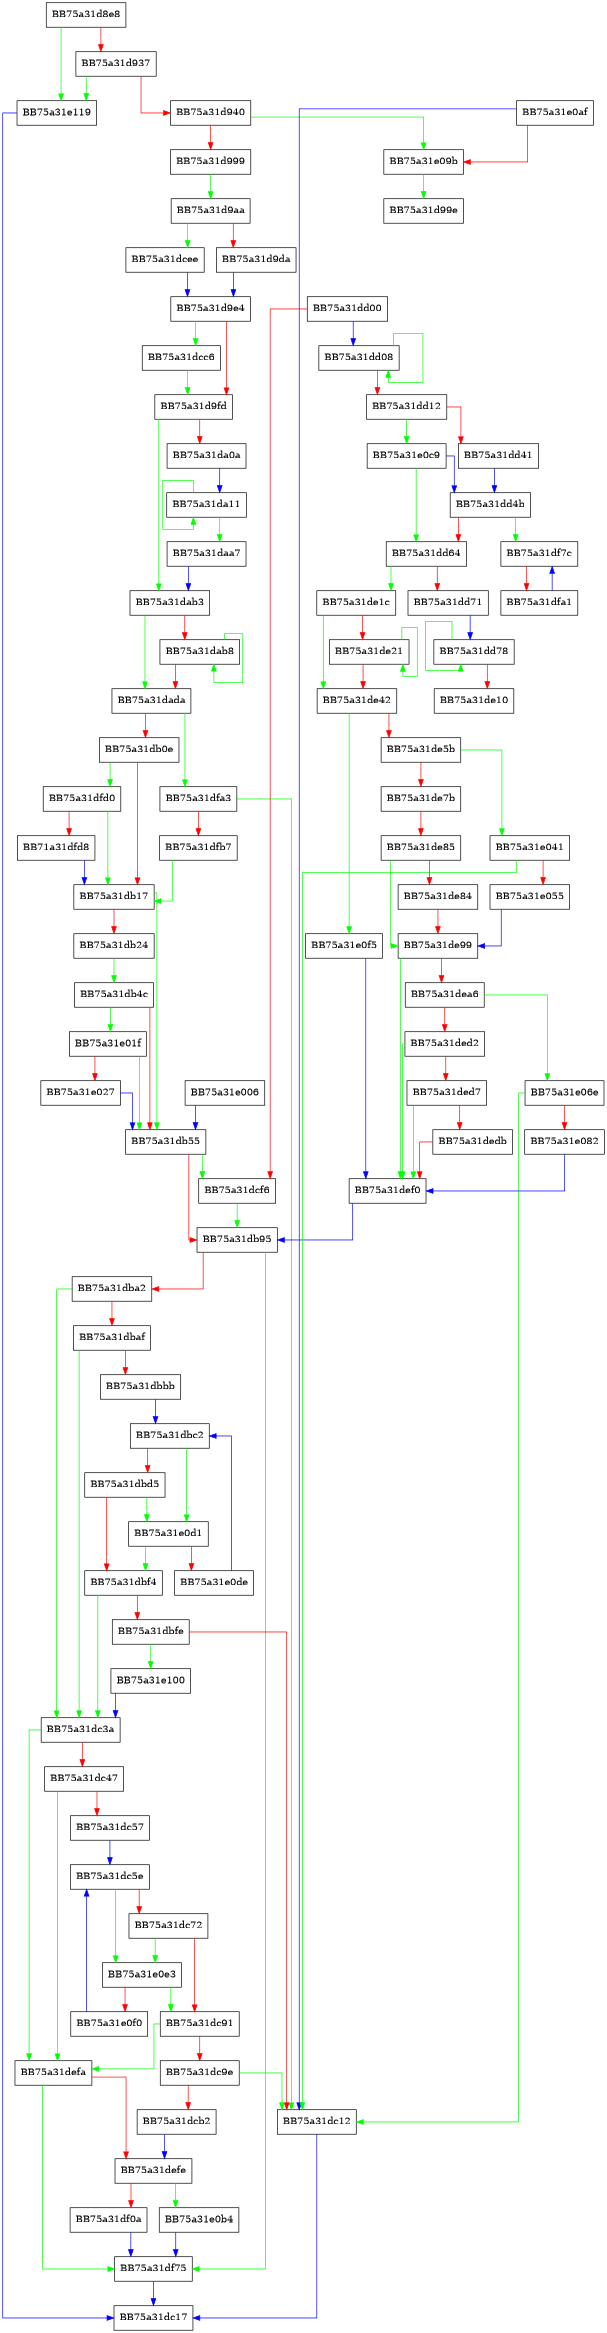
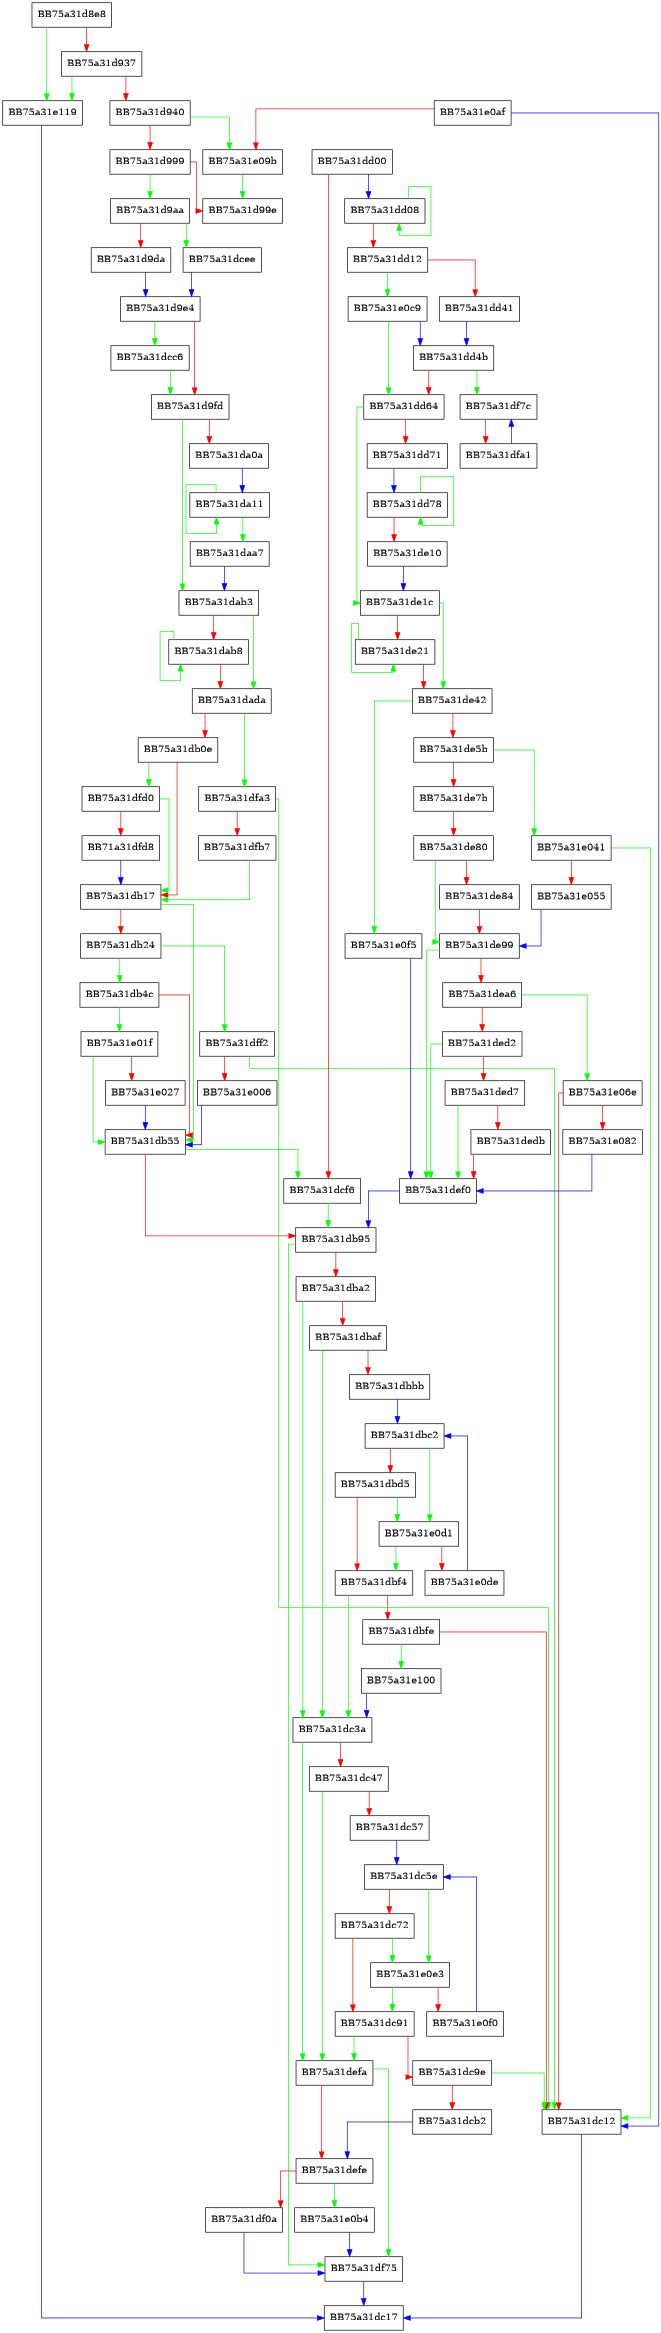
  digraph {
    splines=ortho
    node [shape=box]
    edge [color=green]
    BB75a31d8e8
    BB75a31e119
    BB75a31d937
    BB75a31dc17
    BB75a31d940
    BB75a31e09b
    BB75a31d999
    BB75a31d99e
    BB75a31d9aa
    BB75a31e0af
    BB75a31dc12
    BB75a31dcee
    BB75a31d9da
    BB75a31d9e4
    BB75a31dcc6
    BB75a31d9fd
    BB75a31dab3
    BB75a31da0a
    BB75a31dada
    BB75a31dab8
    BB75a31da11
    BB75a31dfa3
    BB75a31db0e
    BB75a31daa7
    BB75a31dfb7
    BB75a31dfd0
    BB75a31db17
    n28 [label=BB71a31dfd8]
    BB75a31db55
    BB75a31db24
    BB75a31dcf6
    BB75a31db95
+   BB75a31dff2
    BB75a31db4c
    BB75a31df75
    BB75a31dba2
    BB75a31e006
    BB75a31e01f
    BB75a31e027
    BB75a31dd00
    BB75a31dd08
    BB75a31dc3a
    BB75a31dbaf
    BB75a31defa
    BB75a31dc47
    BB75a31dbbb
    BB75a31defe
    BB75a31dc57
    BB75a31dbc2
    BB75a31e0d1
    BB75a31dbd5
    BB75a31dbf4
    BB75a31e0de
    BB75a31dbfe
    BB75a31e100
    BB75a31e0b4
    BB75a31df0a
    BB75a31dc5e
    BB75a31e0e3
    BB75a31dc72
    BB75a31dc91
    BB75a31e0f0
    BB75a31dc9e
    BB75a31dcb2
    BB75a31dd12
    BB75a31e0c9
    BB75a31dd41
    BB75a31dd4b
    BB75a31dd64
    BB75a31df7c
    BB75a31dfa1
    BB75a31de1c
    BB75a31dd71
    BB75a31de42
    BB75a31de21
    BB75a31dd78
    BB75a31e0f5
    BB75a31de5b
    BB75a31de10
    BB75a31def0
    BB75a31e041
    BB75a31de7b
    BB75a31e055
-   BB75a31de80 [label=BB75a31de85]
+   BB75a31de80
    BB75a31de99
    BB75a31dea6
    BB75a31de84
    BB75a31e06e
    BB75a31ded2
    BB75a31e082
    BB75a31ded7
    BB75a31dedb
    BB75a31d8e8 -> BB75a31e119
    BB75a31d8e8 -> BB75a31d937 [color=red]
    BB75a31e119 -> BB75a31dc17 [color=blue]
    BB75a31d937 -> BB75a31e119
    BB75a31d937 -> BB75a31d940 [color=red]
    BB75a31d940 -> BB75a31e09b
    BB75a31d940 -> BB75a31d999 [color=red]
    BB75a31e09b -> BB75a31d99e
+   BB75a31d999 -> BB75a31d99e [color=red]
    BB75a31d999 -> BB75a31d9aa
    BB75a31d9aa -> BB75a31dcee
    BB75a31d9aa -> BB75a31d9da [color=red]
    BB75a31e0af -> BB75a31e09b [color=red]
    BB75a31e0af -> BB75a31dc12 [color=blue]
    BB75a31dc12 -> BB75a31dc17 [color=blue]
    BB75a31dcee -> BB75a31d9e4 [color=blue]
    BB75a31d9da -> BB75a31d9e4 [color=blue]
    BB75a31d9e4 -> BB75a31dcc6
    BB75a31d9e4 -> BB75a31d9fd [color=red]
    BB75a31dcc6 -> BB75a31d9fd
    BB75a31d9fd -> BB75a31dab3
    BB75a31d9fd -> BB75a31da0a [color=red]
    BB75a31dab3 -> BB75a31dada
    BB75a31dab3 -> BB75a31dab8 [color=red]
    BB75a31da0a -> BB75a31da11 [color=blue]
    BB75a31dada -> BB75a31dfa3
    BB75a31dada -> BB75a31db0e [color=red]
    BB75a31dab8 -> BB75a31dada [color=red]
    BB75a31dab8 -> BB75a31dab8
    BB75a31da11 -> BB75a31da11
    BB75a31da11 -> BB75a31daa7
    BB75a31dfa3 -> BB75a31dc12
    BB75a31dfa3 -> BB75a31dfb7 [color=red]
    BB75a31db0e -> BB75a31dfd0
    BB75a31db0e -> BB75a31db17 [color=red]
    BB75a31daa7 -> BB75a31dab3 [color=blue]
    BB75a31dfb7 -> BB75a31db17
    BB75a31dfd0 -> BB75a31db17
    BB75a31dfd0 -> n28 [color=red]
    BB75a31db17 -> BB75a31db55
    BB75a31db17 -> BB75a31db24 [color=red]
    n28 -> BB75a31db17 [color=blue]
    BB75a31db55 -> BB75a31dcf6
    BB75a31db55 -> BB75a31db95 [color=red]
+   BB75a31db24 -> BB75a31dff2
    BB75a31db24 -> BB75a31db4c
    BB75a31dcf6 -> BB75a31db95
    BB75a31db95 -> BB75a31df75
    BB75a31db95 -> BB75a31dba2 [color=red]
+   BB75a31dff2 -> BB75a31dc12
+   BB75a31dff2 -> BB75a31e006 [color=red]
    BB75a31db4c -> BB75a31db55 [color=red]
    BB75a31db4c -> BB75a31e01f
    BB75a31df75 -> BB75a31dc17 [color=blue]
    BB75a31dba2 -> BB75a31dc3a
    BB75a31dba2 -> BB75a31dbaf [color=red]
    BB75a31e006 -> BB75a31db55 [color=blue]
    BB75a31e01f -> BB75a31db55
    BB75a31e01f -> BB75a31e027 [color=red]
    BB75a31e027 -> BB75a31db55 [color=blue]
    BB75a31dd00 -> BB75a31dcf6 [color=red]
    BB75a31dd00 -> BB75a31dd08 [color=blue]
    BB75a31dd08 -> BB75a31dd08
    BB75a31dd08 -> BB75a31dd12 [color=red]
    BB75a31dc3a -> BB75a31defa
    BB75a31dc3a -> BB75a31dc47 [color=red]
    BB75a31dbaf -> BB75a31dc3a
    BB75a31dbaf -> BB75a31dbbb [color=red]
    BB75a31defa -> BB75a31df75
    BB75a31defa -> BB75a31defe [color=red]
    BB75a31dc47 -> BB75a31defa
    BB75a31dc47 -> BB75a31dc57 [color=red]
    BB75a31dbbb -> BB75a31dbc2 [color=blue]
    BB75a31defe -> BB75a31e0b4
    BB75a31defe -> BB75a31df0a [color=red]
    BB75a31dc57 -> BB75a31dc5e [color=blue]
    BB75a31dbc2 -> BB75a31e0d1
    BB75a31dbc2 -> BB75a31dbd5 [color=red]
    BB75a31e0d1 -> BB75a31dbf4
    BB75a31e0d1 -> BB75a31e0de [color=red]
    BB75a31dbd5 -> BB75a31e0d1
    BB75a31dbd5 -> BB75a31dbf4 [color=red]
    BB75a31dbf4 -> BB75a31dc3a
    BB75a31dbf4 -> BB75a31dbfe [color=red]
    BB75a31e0de -> BB75a31dbc2 [color=blue]
    BB75a31dbfe -> BB75a31dc12 [color=red]
    BB75a31dbfe -> BB75a31e100
    BB75a31e100 -> BB75a31dc3a [color=blue]
    BB75a31e0b4 -> BB75a31df75 [color=blue]
    BB75a31df0a -> BB75a31df75 [color=blue]
    BB75a31dc5e -> BB75a31e0e3
    BB75a31dc5e -> BB75a31dc72 [color=red]
    BB75a31e0e3 -> BB75a31dc91
    BB75a31e0e3 -> BB75a31e0f0 [color=red]
    BB75a31dc72 -> BB75a31e0e3
    BB75a31dc72 -> BB75a31dc91 [color=red]
    BB75a31dc91 -> BB75a31defa
    BB75a31dc91 -> BB75a31dc9e [color=red]
    BB75a31e0f0 -> BB75a31dc5e [color=blue]
    BB75a31dc9e -> BB75a31dc12
    BB75a31dc9e -> BB75a31dcb2 [color=red]
    BB75a31dcb2 -> BB75a31defe [color=blue]
    BB75a31dd12 -> BB75a31e0c9
    BB75a31dd12 -> BB75a31dd41 [color=red]
    BB75a31e0c9 -> BB75a31dd4b [color=blue]
    BB75a31e0c9 -> BB75a31dd64
    BB75a31dd41 -> BB75a31dd4b [color=blue]
    BB75a31dd4b -> BB75a31dd64 [color=red]
    BB75a31dd4b -> BB75a31df7c
    BB75a31dd64 -> BB75a31de1c
    BB75a31dd64 -> BB75a31dd71 [color=red]
    BB75a31df7c -> BB75a31dfa1 [color=red]
    BB75a31dfa1 -> BB75a31df7c [color=blue]
    BB75a31de1c -> BB75a31de42
    BB75a31de1c -> BB75a31de21 [color=red]
    BB75a31dd71 -> BB75a31dd78 [color=blue]
    BB75a31de42 -> BB75a31e0f5
    BB75a31de42 -> BB75a31de5b [color=red]
    BB75a31de21 -> BB75a31de42 [color=red]
    BB75a31de21 -> BB75a31de21
    BB75a31dd78 -> BB75a31dd78
    BB75a31dd78 -> BB75a31de10 [color=red]
    BB75a31e0f5 -> BB75a31def0 [color=blue]
    BB75a31de5b -> BB75a31e041
    BB75a31de5b -> BB75a31de7b [color=red]
+   BB75a31de10 -> BB75a31de1c [color=blue]
    BB75a31def0 -> BB75a31db95 [color=blue]
    BB75a31e041 -> BB75a31dc12
    BB75a31e041 -> BB75a31e055 [color=red]
    BB75a31de7b -> BB75a31de80 [color=red]
    BB75a31e055 -> BB75a31de99 [color=blue]
    BB75a31de80 -> BB75a31de99
    BB75a31de80 -> BB75a31de84 [color=red]
    BB75a31de99 -> BB75a31def0
    BB75a31de99 -> BB75a31dea6 [color=red]
    BB75a31dea6 -> BB75a31e06e
    BB75a31dea6 -> BB75a31ded2 [color=red]
    BB75a31de84 -> BB75a31de99 [color=red]
-   BB75a31e06e -> BB75a31dc12
+   BB75a31e06e -> BB75a31dc12 [color=red]
    BB75a31e06e -> BB75a31e082 [color=red]
    BB75a31ded2 -> BB75a31def0
    BB75a31ded2 -> BB75a31ded7 [color=red]
    BB75a31e082 -> BB75a31def0 [color=blue]
    BB75a31ded7 -> BB75a31def0
    BB75a31ded7 -> BB75a31dedb [color=red]
    BB75a31dedb -> BB75a31def0 [color=red]
  }
